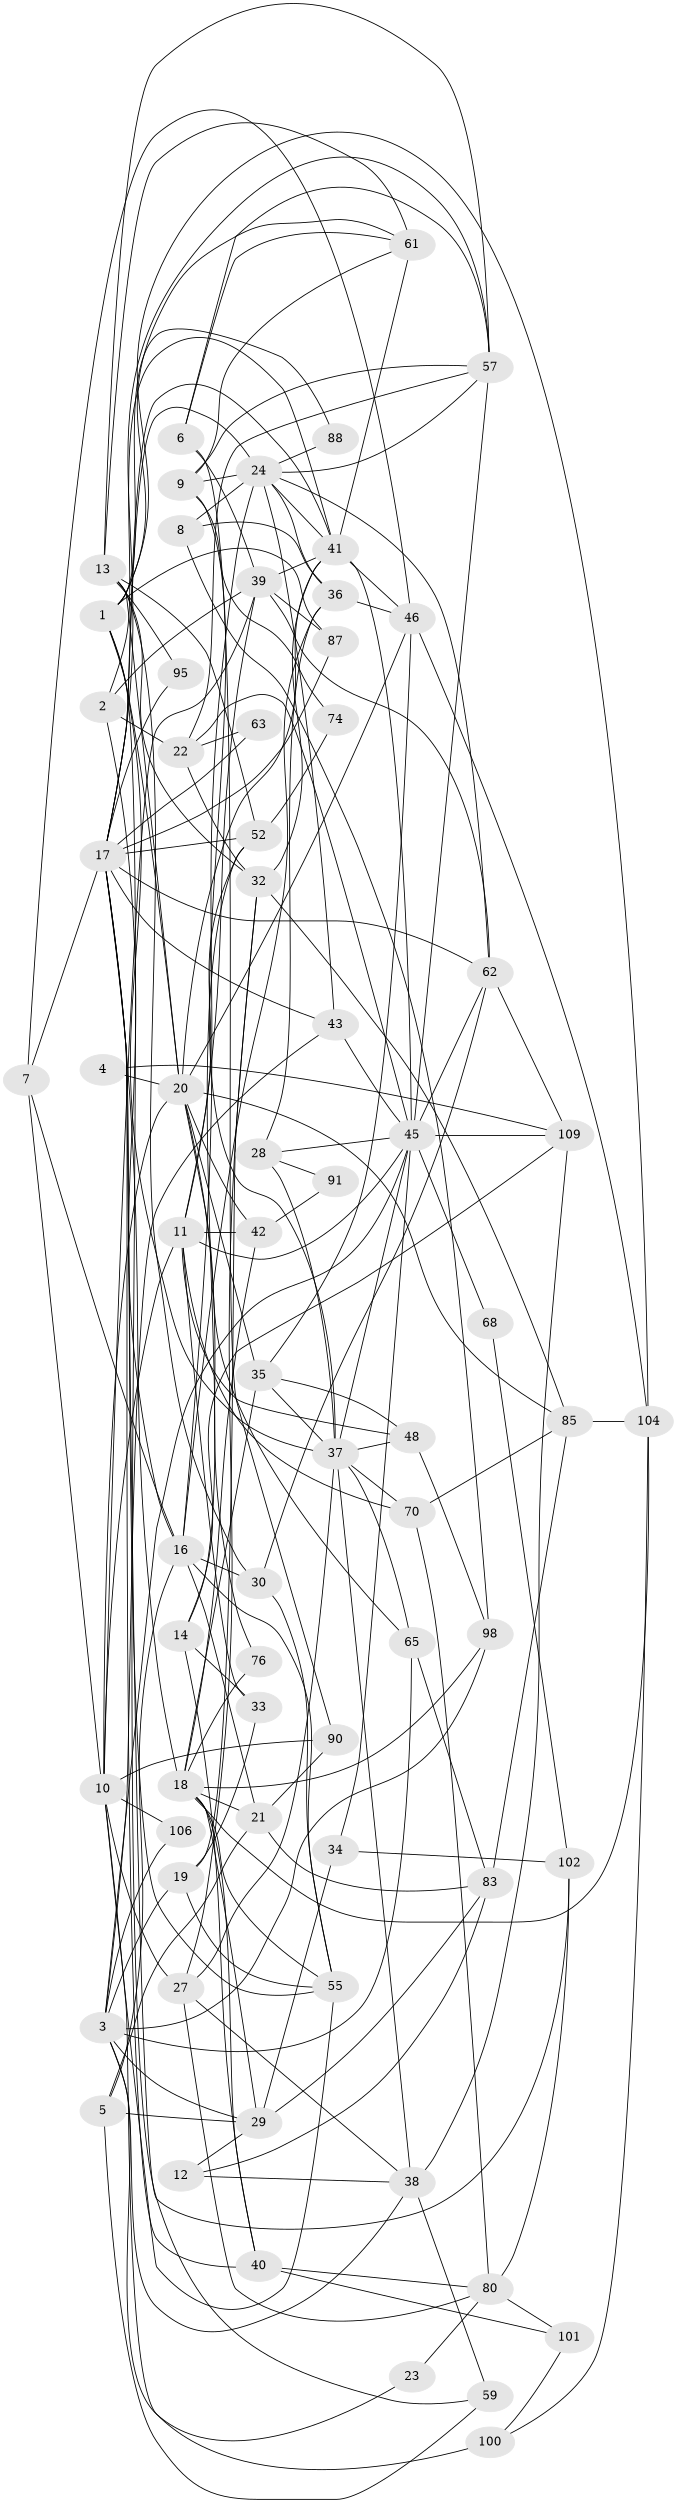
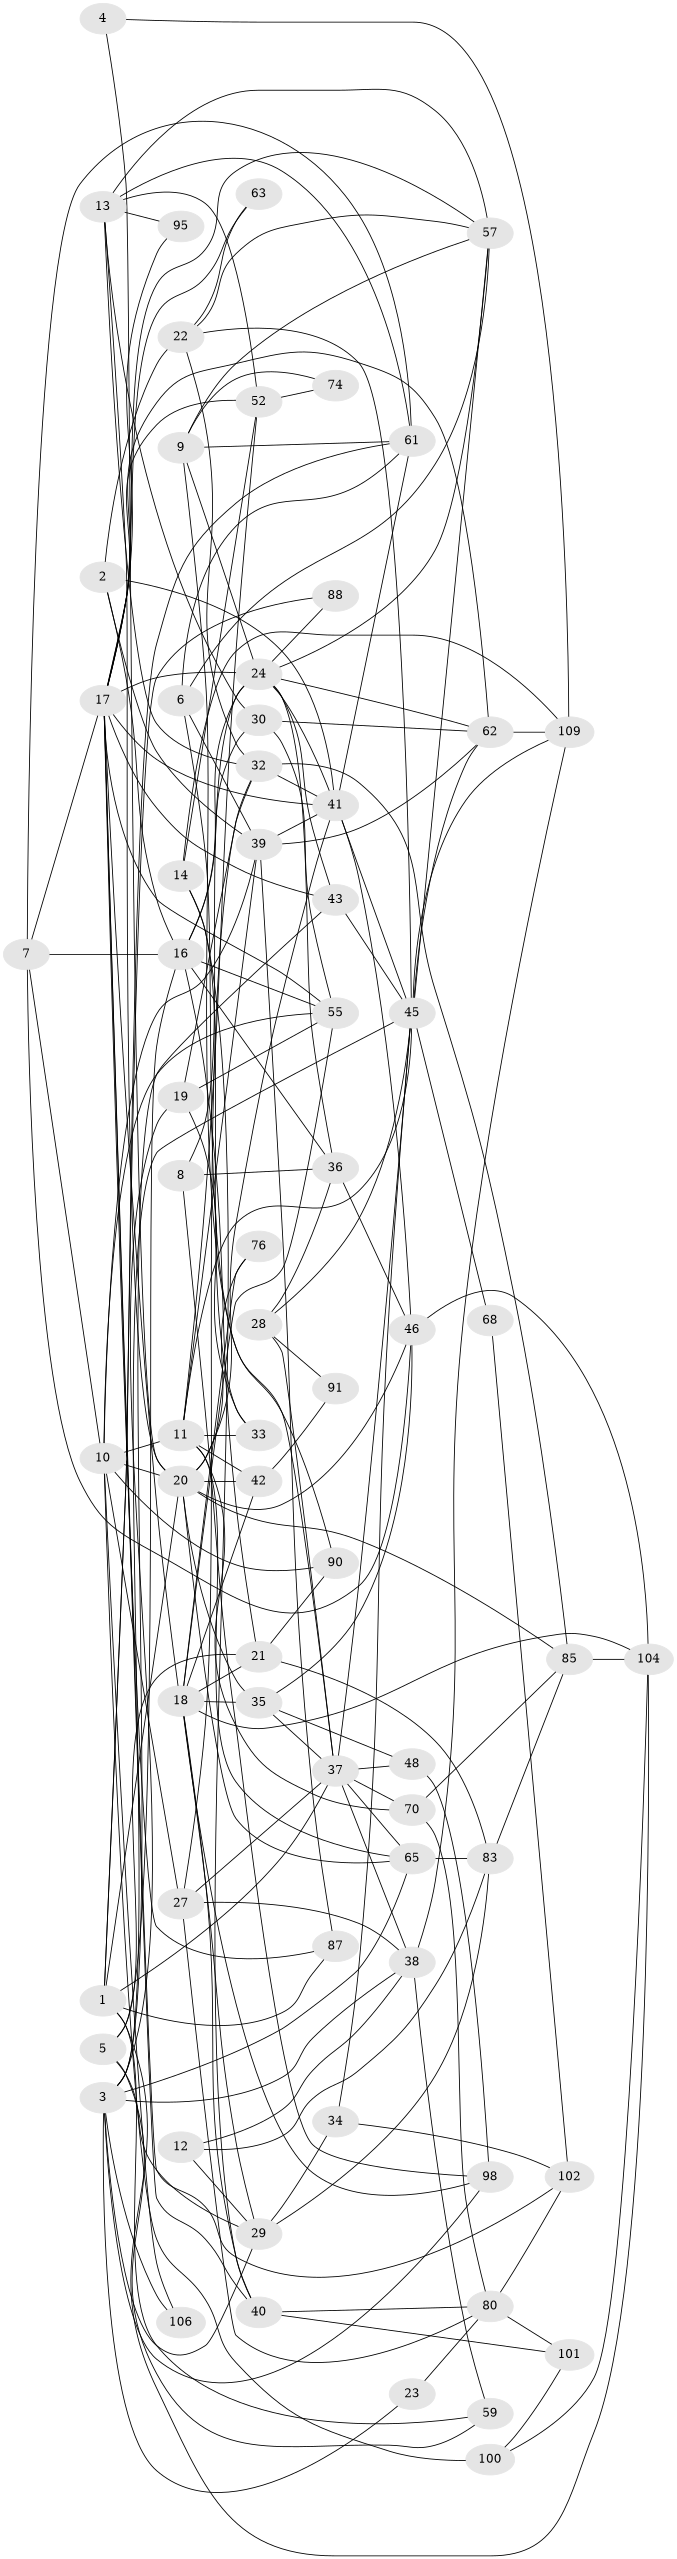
  graph {
    rankdir=LR
    node [color=gray90 style=filled]
    1 [super="+78"]
    20 [super="+50"]
    37 [super="+77"]
    59 [super="+64"]
    61
    87
    88
    104 [super="+107"]
    41 [super="+111"]
    65 [super="+71"]
    46 [super="+86+81"]
    76
    42
    35 [super="+75"]
    85
    38
    45 [super="+92+51+82"]
    70
    48
    16 [super="+25"]
    21 [super="+84"]
    24 [super="+44"]
    36
    55 [super="+56"]
    30
    2
    22 [super="+67"]
    39 [super="+60+72"]
    57 [super="+89"]
    32
    63
    62 [super="+115"]
    3 [super="+53+31"]
    19 [super="+96"]
    23
    29 [super="+54"]
    43
    98
    106
    33
    80
    83
    34
    109
    68
    4
    5 [super="+15"]
    90
    6
    7 [super="+26"]
    10 [super="+47"]
    17 [super="+79+66"]
    11 [super="+94"]
    27 [super="+49"]
    100
    52
    95
    40
    18 [super="+73+103"]
    102
    8 [super="+93"]
    9 [super="+113"]
    74
    101
    91
    12
    13 [super="+110"]
    14
    28
    1 -- 20
    1 -- 37
    1 -- 59
    1 -- 61
    1 -- 87
    1 -- 88
    1 -- 104
    20 -- 41
    20 -- 65
    20 -- 46
    20 -- 76
    20 -- 42
    20 -- 35
    20 -- 85
    37 -- 65
    37 -- 38
    37 -- 45
    37 -- 70
    37 -- 48
    41 -- 61
    41 -- 46
    41 -- 45
    65 -- 83
    46 -- 104
    42 -- 91
    35 -- 37
    35 -- 46
    35 -- 48
    85 -- 104
    38 -- 59
    38 -- 109
    45 -- 57
    45 -- 62
    45 -- 109
    45 -- 68
    70 -- 85
    70 -- 80
    48 -- 98
    16 -- 21
    16 -- 24
    16 -- 36
    16 -- 55
    16 -- 30
    21 -- 83
    21 -- 90
    24 -- 88
    24 -- 41
    24 -- 36
    24 -- 57
    24 -- 62
    24 -- 43
    36 -- 46
    30 -- 55
    30 -- 62
    2 -- 41
    2 -- 16
    2 -- 22
    2 -- 39
    22 -- 45
    22 -- 57
    22 -- 32
    22 -- 63
    39 -- 87
    39 -- 41
    39 -- 62
    32 -- 41
    32 -- 85
    62 -- 109
    3 -- 65
    3 -- 38
    3 -- 45
    3 -- 19
    3 -- 23
    3 -- 29
    3 -- 43
    3 -- 98
    3 -- 106
    19 -- 55
    19 -- 32
    19 -- 33
    23 -- 80
    29 -- 83
    29 -- 34
    43 -- 45
    80 -- 102
    80 -- 101
    83 -- 85
    34 -- 45
    34 -- 102
    68 -- 102
    4 -- 20
    4 -- 109
    5 -- 59
    5 -- 16
    5 -- 21
    5 -- 29
    6 -- 61
    6 -- 39
    6 -- 57
    6 -- 90
+   7 -- 61
    7 -- 46
    7 -- 16
    7 -- 10
    7 -- 17
    10 -- 20
    10 -- 55 [weight=2]
    10 -- 39
    10 -- 106
    10 -- 90
    10 -- 11
    10 -- 27
    10 -- 100
    17 -- 87
    17 -- 41
    17 -- 24 [weight=3]
    17 -- 55
    17 -- 57
    17 -- 63
    17 -- 62
    17 -- 43
    17 -- 52
    17 -- 95
    17 -- 40
    17 -- 18
    17 -- 102
-   11 -- 48
+   11 -- 65
    11 -- 42
    11 -- 45
    11 -- 70
    11 -- 39
    11 -- 33
    11 -- 52
    27 -- 37
    27 -- 38
    27 -- 32
    27 -- 80
    100 -- 104
    100 -- 101
    52 -- 74
    40 -- 80
    40 -- 101
    18 -- 104
    18 -- 76
    18 -- 42
    18 -- 35
    18 -- 21
    18 -- 55
    18 -- 29
    18 -- 98
    18 -- 40
    8 -- 24
    8 -- 36
    8 -- 98
    9 -- 37
    9 -- 61
    9 -- 24
    9 -- 57
    9 -- 74
    12 -- 38
    12 -- 29
    12 -- 83
    13 -- 20
    13 -- 61 [weight=2]
    13 -- 30
    13 -- 57
    13 -- 32
    13 -- 52
    13 -- 95
    14 -- 33
    14 -- 109
    14 -- 52
    14 -- 40
    28 -- 37
    28 -- 45
    28 -- 36
    28 -- 91
  }
